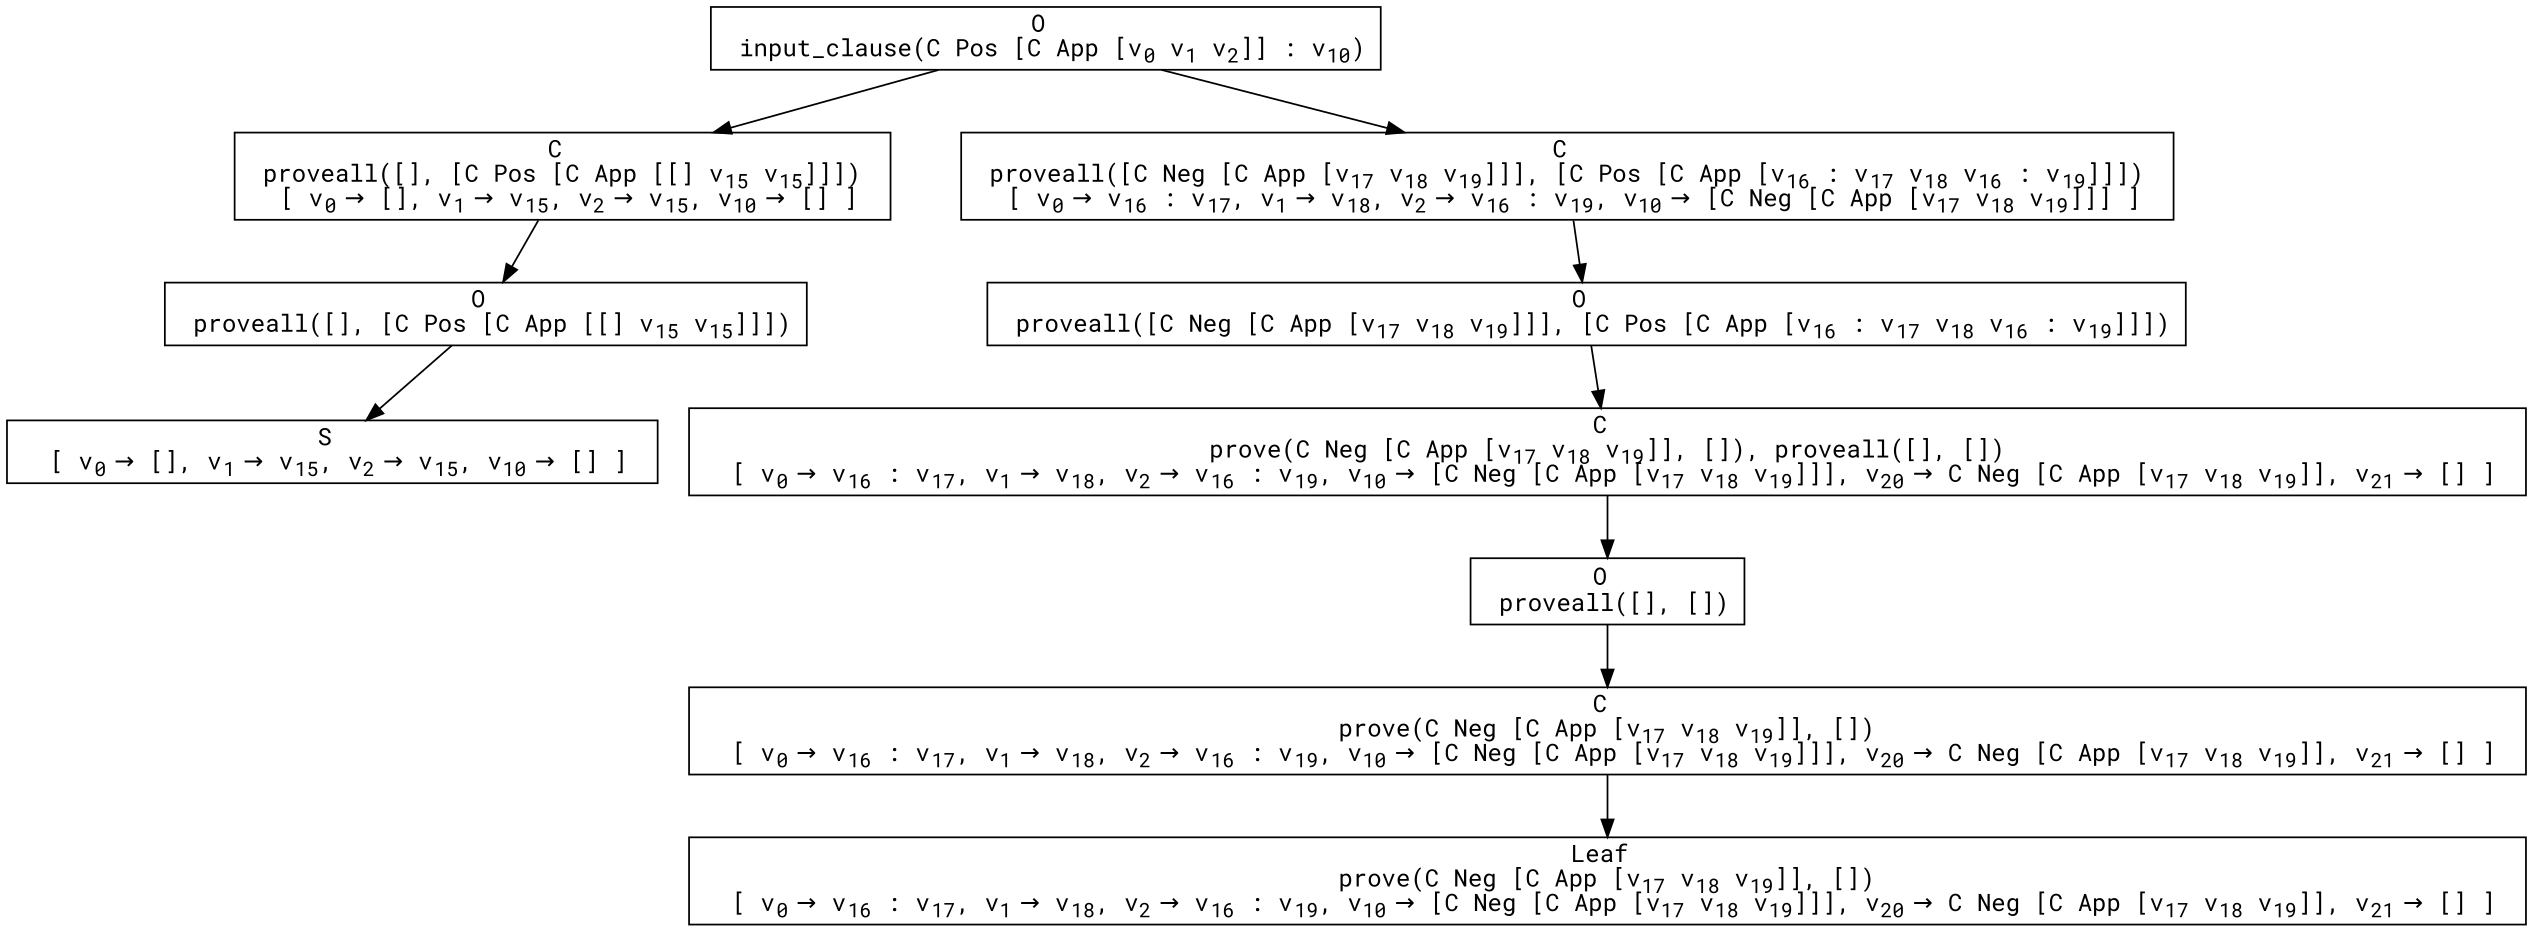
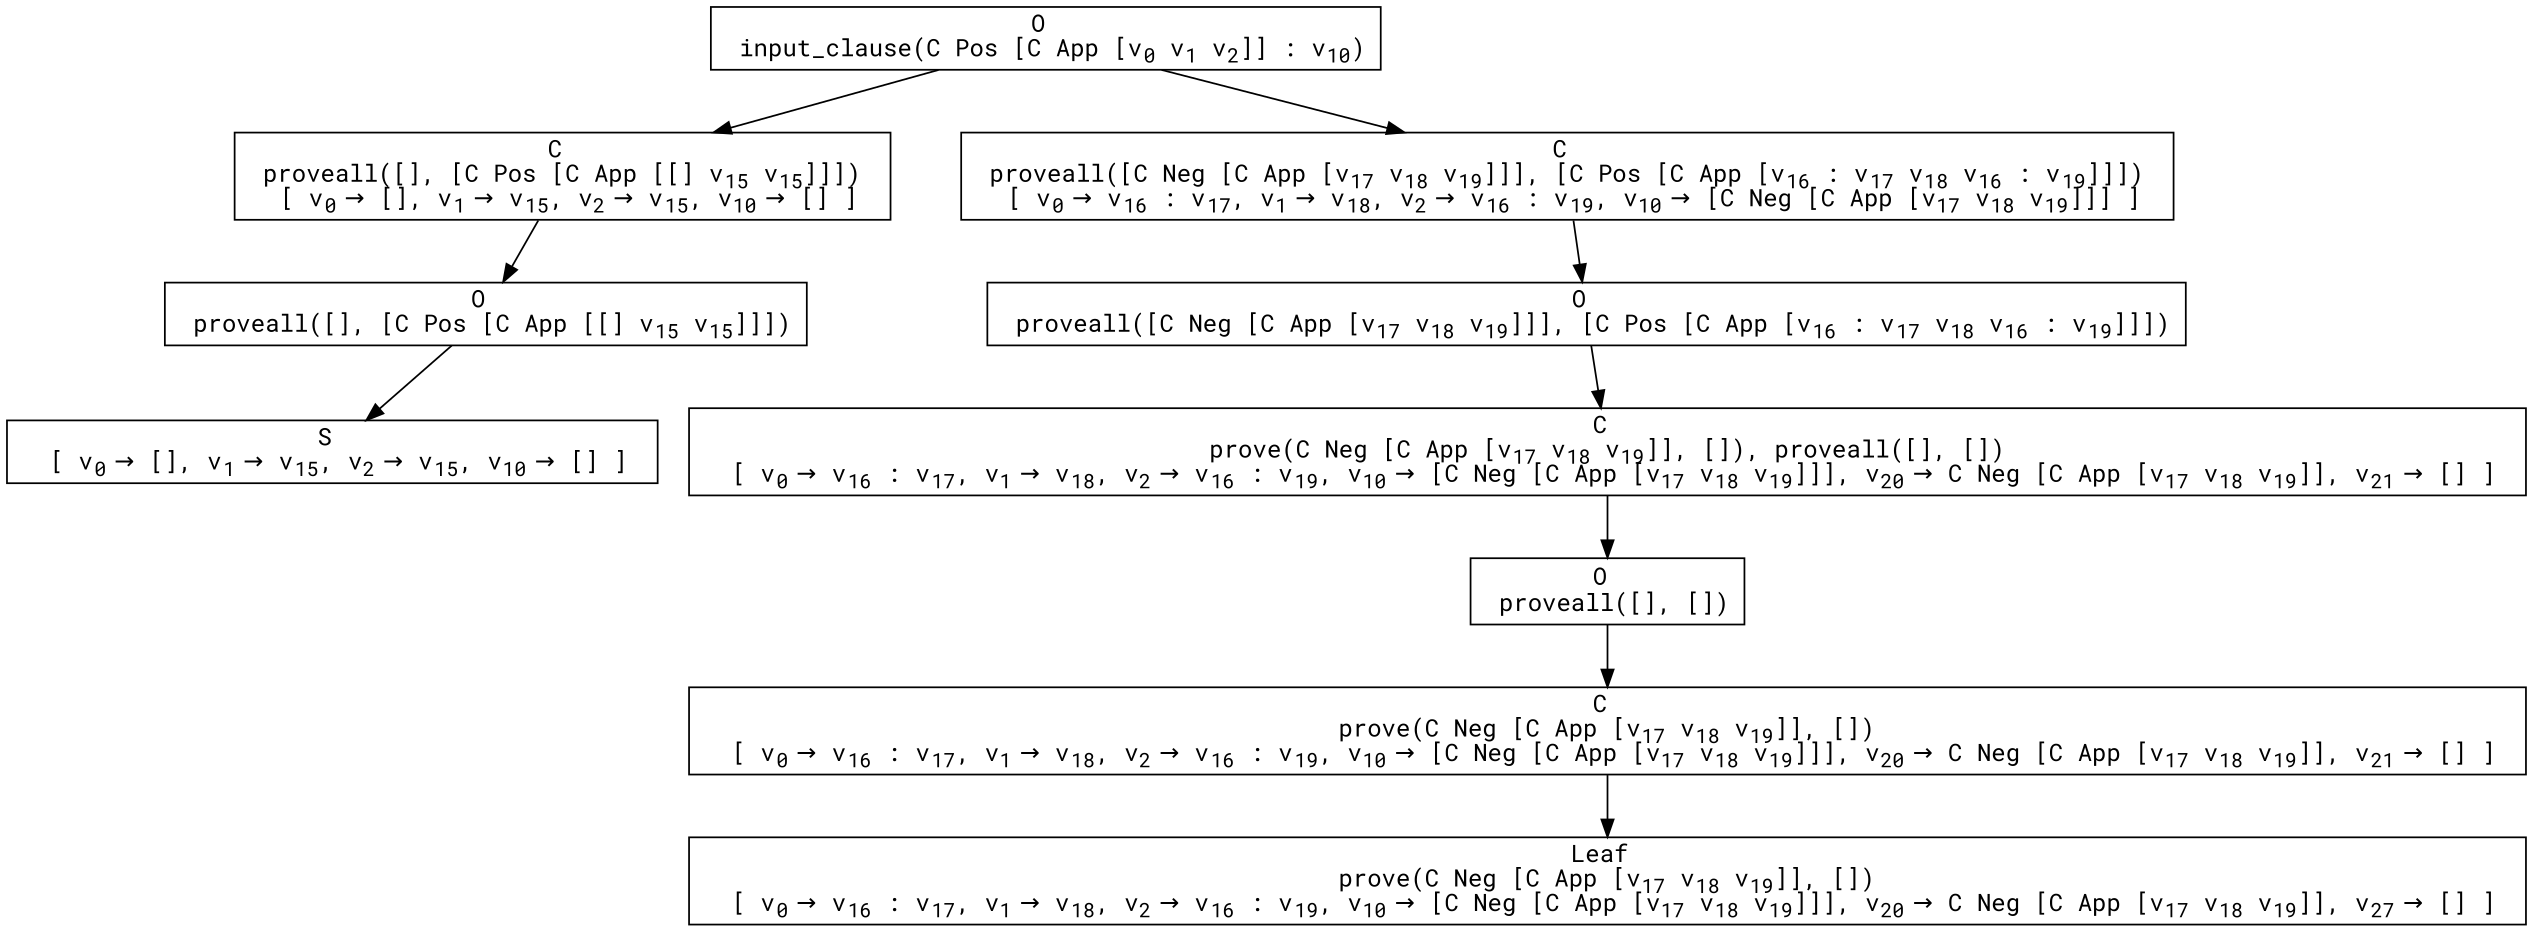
  digraph {
    rankdir=TB
    fontname="Roboto Mono"
    node [fillcolor=white shape=box style=filled fontname="Roboto Mono"]
    edge [fontname="Roboto Mono"]
    n1 [label=<O <BR/> input_clause(C Pos [C App [v<SUB>0</SUB> v<SUB>1</SUB> v<SUB>2</SUB>]] : v<SUB>10</SUB>)>]
    n2 [label=<C <BR/> proveall([], [C Pos [C App [[] v<SUB>15</SUB> v<SUB>15</SUB>]]]) <BR/>  [ v<SUB>0</SUB> &rarr; [], v<SUB>1</SUB> &rarr; v<SUB>15</SUB>, v<SUB>2</SUB> &rarr; v<SUB>15</SUB>, v<SUB>10</SUB> &rarr; [] ] >]
    n3 [label=<C <BR/> proveall([C Neg [C App [v<SUB>17</SUB> v<SUB>18</SUB> v<SUB>19</SUB>]]], [C Pos [C App [v<SUB>16</SUB> : v<SUB>17</SUB> v<SUB>18</SUB> v<SUB>16</SUB> : v<SUB>19</SUB>]]]) <BR/>  [ v<SUB>0</SUB> &rarr; v<SUB>16</SUB> : v<SUB>17</SUB>, v<SUB>1</SUB> &rarr; v<SUB>18</SUB>, v<SUB>2</SUB> &rarr; v<SUB>16</SUB> : v<SUB>19</SUB>, v<SUB>10</SUB> &rarr; [C Neg [C App [v<SUB>17</SUB> v<SUB>18</SUB> v<SUB>19</SUB>]]] ] >]
    n4 [label=<O <BR/> proveall([], [C Pos [C App [[] v<SUB>15</SUB> v<SUB>15</SUB>]]])>]
    n5 [label=<O <BR/> proveall([C Neg [C App [v<SUB>17</SUB> v<SUB>18</SUB> v<SUB>19</SUB>]]], [C Pos [C App [v<SUB>16</SUB> : v<SUB>17</SUB> v<SUB>18</SUB> v<SUB>16</SUB> : v<SUB>19</SUB>]]])>]
    n6 [label=<S <BR/>  [ v<SUB>0</SUB> &rarr; [], v<SUB>1</SUB> &rarr; v<SUB>15</SUB>, v<SUB>2</SUB> &rarr; v<SUB>15</SUB>, v<SUB>10</SUB> &rarr; [] ] >]
    n7 [label=<C <BR/> prove(C Neg [C App [v<SUB>17</SUB> v<SUB>18</SUB> v<SUB>19</SUB>]], []), proveall([], []) <BR/>  [ v<SUB>0</SUB> &rarr; v<SUB>16</SUB> : v<SUB>17</SUB>, v<SUB>1</SUB> &rarr; v<SUB>18</SUB>, v<SUB>2</SUB> &rarr; v<SUB>16</SUB> : v<SUB>19</SUB>, v<SUB>10</SUB> &rarr; [C Neg [C App [v<SUB>17</SUB> v<SUB>18</SUB> v<SUB>19</SUB>]]], v<SUB>20</SUB> &rarr; C Neg [C App [v<SUB>17</SUB> v<SUB>18</SUB> v<SUB>19</SUB>]], v<SUB>21</SUB> &rarr; [] ] >]
    n8 [label=<O <BR/> proveall([], [])>]
    n9 [label=<C <BR/> prove(C Neg [C App [v<SUB>17</SUB> v<SUB>18</SUB> v<SUB>19</SUB>]], []) <BR/>  [ v<SUB>0</SUB> &rarr; v<SUB>16</SUB> : v<SUB>17</SUB>, v<SUB>1</SUB> &rarr; v<SUB>18</SUB>, v<SUB>2</SUB> &rarr; v<SUB>16</SUB> : v<SUB>19</SUB>, v<SUB>10</SUB> &rarr; [C Neg [C App [v<SUB>17</SUB> v<SUB>18</SUB> v<SUB>19</SUB>]]], v<SUB>20</SUB> &rarr; C Neg [C App [v<SUB>17</SUB> v<SUB>18</SUB> v<SUB>19</SUB>]], v<SUB>21</SUB> &rarr; [] ] >]
-   n10 [label=<Leaf <BR/> prove(C Neg [C App [v<SUB>17</SUB> v<SUB>18</SUB> v<SUB>19</SUB>]], []) <BR/>  [ v<SUB>0</SUB> &rarr; v<SUB>16</SUB> : v<SUB>17</SUB>, v<SUB>1</SUB> &rarr; v<SUB>18</SUB>, v<SUB>2</SUB> &rarr; v<SUB>16</SUB> : v<SUB>19</SUB>, v<SUB>10</SUB> &rarr; [C Neg [C App [v<SUB>17</SUB> v<SUB>18</SUB> v<SUB>19</SUB>]]], v<SUB>20</SUB> &rarr; C Neg [C App [v<SUB>17</SUB> v<SUB>18</SUB> v<SUB>19</SUB>]], v<SUB>21</SUB> &rarr; [] ] >]
+   n10 [label=<Leaf <BR/> prove(C Neg [C App [v<SUB>17</SUB> v<SUB>18</SUB> v<SUB>19</SUB>]], []) <BR/>  [ v<SUB>0</SUB> &rarr; v<SUB>16</SUB> : v<SUB>17</SUB>, v<SUB>1</SUB> &rarr; v<SUB>18</SUB>, v<SUB>2</SUB> &rarr; v<SUB>16</SUB> : v<SUB>19</SUB>, v<SUB>10</SUB> &rarr; [C Neg [C App [v<SUB>17</SUB> v<SUB>18</SUB> v<SUB>19</SUB>]]], v<SUB>20</SUB> &rarr; C Neg [C App [v<SUB>17</SUB> v<SUB>18</SUB> v<SUB>19</SUB>]], v<SUB>27</SUB> &rarr; [] ] >]
    n1 -> n2
    n1 -> n3
    n2 -> n4
    n3 -> n5
    n4 -> n6
    n5 -> n7
    n7 -> n8
    n8 -> n9
    n9 -> n10
  }
